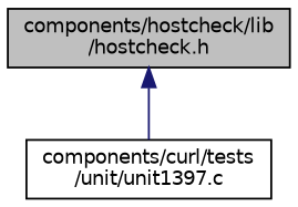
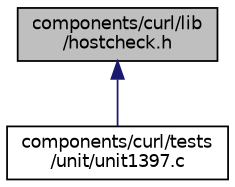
  digraph {
    node [color=black fontname=Helvetica fontsize=10 shape=record style=filled]
-   n1 [fillcolor=grey75 fontcolor=black height=0.2 label="components/hostcheck/lib\l/hostcheck.h" width=0.4]
+   n1 [fillcolor=grey75 fontcolor=black height=0.2 label="components/curl/lib\l/hostcheck.h" width=0.4]
    n2 [fillcolor=white height=0.2 label="components/curl/tests\l/unit/unit1397.c" width=0.4]
    n1 -> n2 [color=midnightblue dir=back fontname=Helvetica fontsize=10 labelfontname=Helvetica labelfontsize=10 style=solid]
  }
